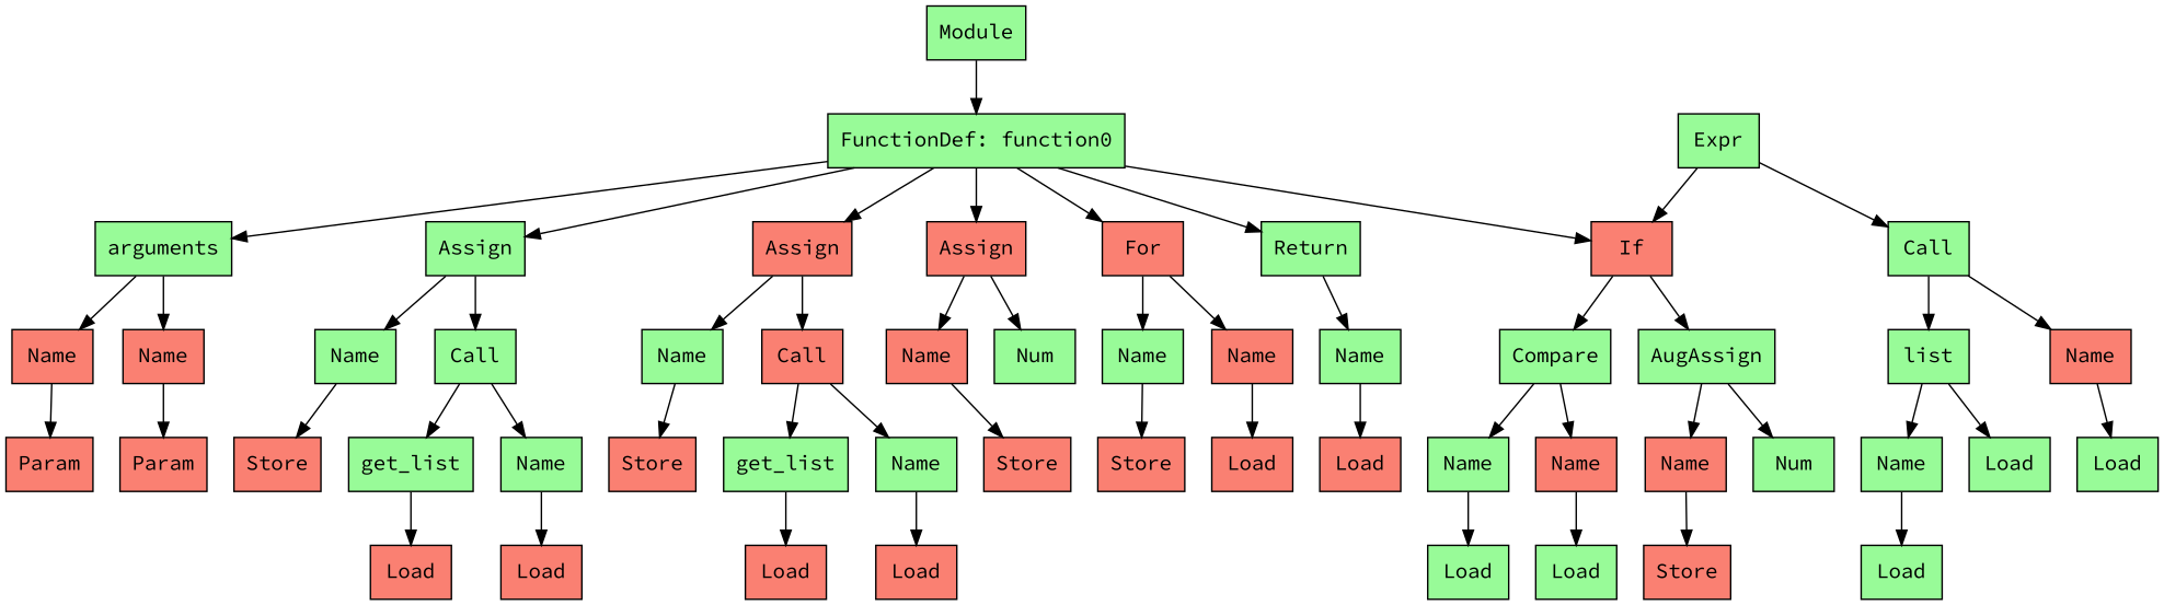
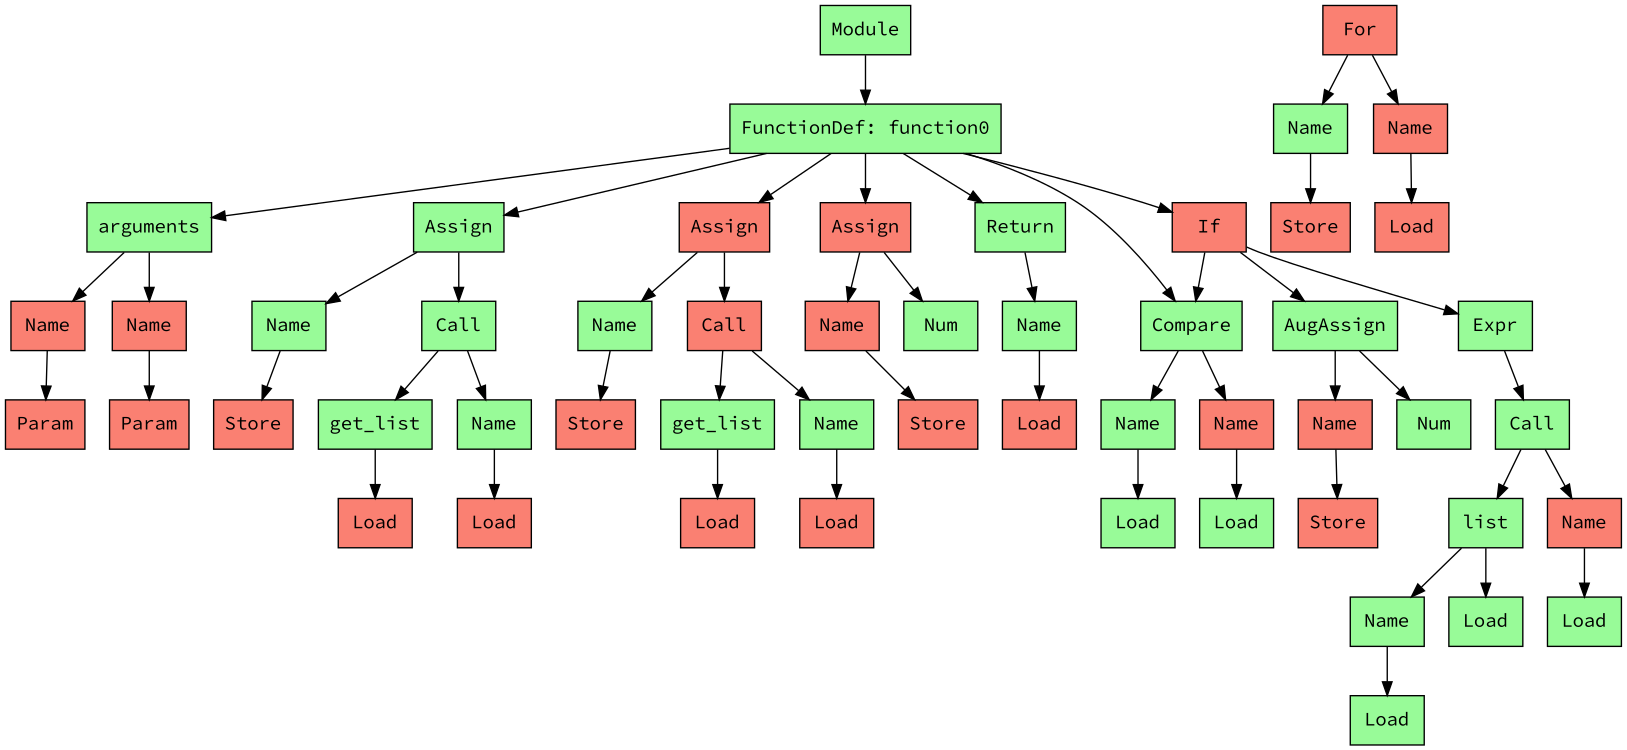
  digraph {
    fontname="Source Code Pro"
    node [fillcolor=palegreen fontname="Source Code Pro" shape=rect style=filled]
    edge [fontname="Source Code Pro"]
    n1 [label=Module]
    n2 [label="FunctionDef: function0"]
    n3 [label=arguments]
    n4 [label=Assign]
    n5 [fillcolor=salmon label=Assign]
    n6 [fillcolor=salmon label=Assign]
    n7 [fillcolor=salmon label=For]
    n8 [label=Return]
    n9 [fillcolor=salmon label=If]
    n10 [fillcolor=salmon label=Name]
    n11 [fillcolor=salmon label=Name]
    n12 [label=Name]
    n13 [label=Call]
    n14 [label=Name]
    n15 [fillcolor=salmon label=Call]
    n16 [fillcolor=salmon label=Name]
    n17 [label=Num]
    n18 [label=Name]
    n19 [fillcolor=salmon label=Name]
    n20 [label=Name]
    n21 [fillcolor=salmon label=Param]
    n22 [fillcolor=salmon label=Param]
    n23 [fillcolor=salmon label=Store]
    n24 [label=get_list]
    n25 [label=Name]
    n26 [fillcolor=salmon label=Store]
    n27 [label=get_list]
    n28 [label=Name]
    n29 [fillcolor=salmon label=Store]
    n30 [fillcolor=salmon label=Store]
    n31 [fillcolor=salmon label=Load]
    n32 [label=Compare]
    n33 [label=AugAssign]
    n34 [label=Expr]
    n35 [fillcolor=salmon label=Load]
    n36 [fillcolor=salmon label=Load]
    n37 [fillcolor=salmon label=Load]
    n38 [fillcolor=salmon label=Load]
    n39 [fillcolor=salmon label=Load]
    n40 [label=Name]
    n41 [fillcolor=salmon label=Name]
    n42 [fillcolor=salmon label=Name]
    n43 [label=Num]
    n44 [label=Call]
    n45 [label=Load]
    n46 [label=Load]
    n47 [fillcolor=salmon label=Store]
    n48 [label=list]
    n49 [fillcolor=salmon label=Name]
    n50 [label=Name]
    n51 [label=Load]
    n52 [label=Load]
    n53 [label=Load]
    n1 -> n2
    n2 -> n3
    n2 -> n4
    n2 -> n5
    n2 -> n6
-   n2 -> n7
+   n2 -> n32
    n2 -> n8
    n2 -> n9
    n3 -> n10
    n3 -> n11
    n4 -> n12
    n4 -> n13
    n5 -> n14
    n5 -> n15
    n6 -> n16
    n6 -> n17
    n7 -> n18
    n7 -> n19
    n8 -> n20
    n9 -> n32
    n9 -> n33
-   n34 -> n9
+   n9 -> n34
    n10 -> n21
    n11 -> n22
    n12 -> n23
    n13 -> n24
    n13 -> n25
    n14 -> n26
    n15 -> n27
    n15 -> n28
    n16 -> n29
    n18 -> n30
    n19 -> n31
    n20 -> n35
    n24 -> n36
    n25 -> n37
    n27 -> n38
    n28 -> n39
    n32 -> n40
    n32 -> n41
    n33 -> n42
    n33 -> n43
    n34 -> n44
    n40 -> n45
    n41 -> n46
    n42 -> n47
    n44 -> n48
    n44 -> n49
    n48 -> n50
    n48 -> n51
    n49 -> n52
    n50 -> n53
  }
